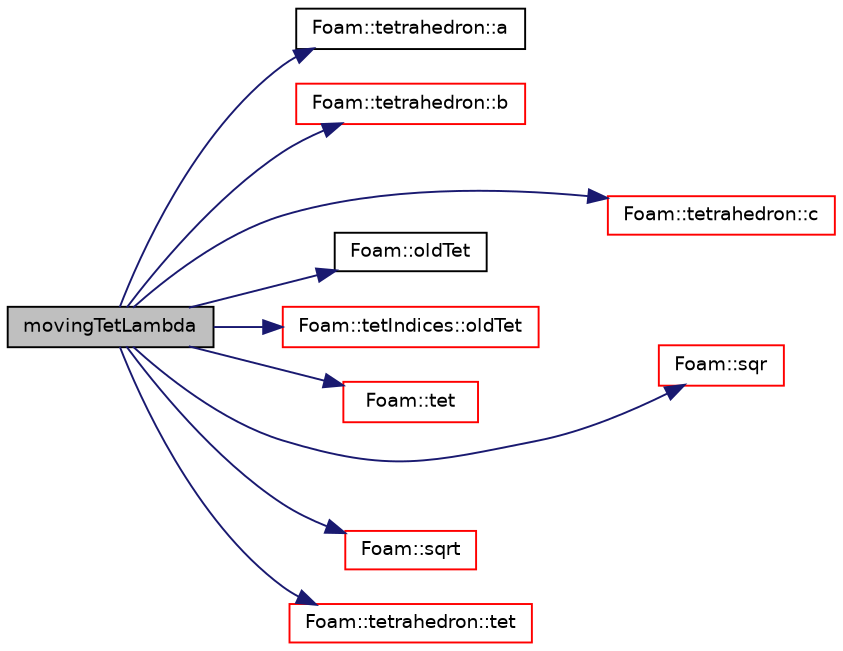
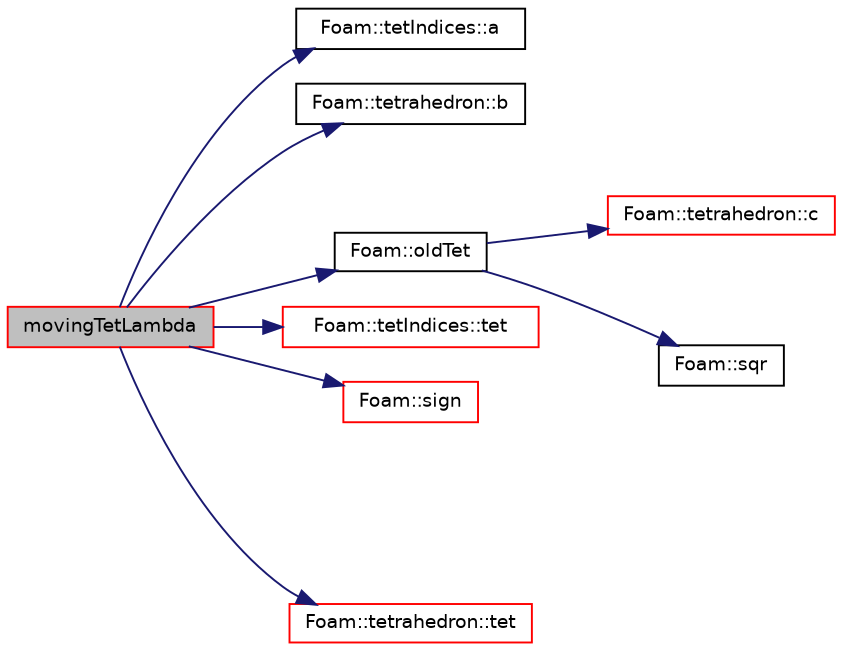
  digraph {
    rankdir=LR
    node [color=red fontname=Helvetica fontsize=10 shape=record]
    edge [color=midnightblue fontname=Helvetica fontsize=10 labelfontname=Helvetica labelfontsize=10 style=solid]
-   n1 [color=black fillcolor=grey75 fontcolor=black height=0.2 label=movingTetLambda style=filled width=0.4]
-   n2 [color=black height=0.2 label="Foam::tetrahedron::a" width=0.4]
-   n3 [height=0.2 label="Foam::tetrahedron::b" width=0.4]
+   n1 [fillcolor=grey75 fontcolor=black height=0.2 label=movingTetLambda style=filled width=0.4]
+   n2 [color=black height=0.2 label="Foam::tetIndices::a" width=0.4]
+   n3 [color=black height=0.2 label="Foam::tetrahedron::b" width=0.4]
    n4 [height=0.2 label="Foam::tetrahedron::c" width=0.4]
    n5 [color=black height=0.2 label="Foam::oldTet" width=0.4]
-   n6 [height=0.2 label="Foam::tetIndices::oldTet" width=0.4]
-   n7 [height=0.2 label="Foam::tet" width=0.4]
-   n8 [height=0.2 label="Foam::sqr" width=0.4]
-   n9 [height=0.2 label="Foam::sqrt" width=0.4]
+   n6 [height=0.2 label="Foam::tetIndices::tet" width=0.4]
+   n7 [height=0.2 label="Foam::sign" width=0.4]
+   n8 [color=black height=0.2 label="Foam::sqr" width=0.4]
    n10 [height=0.2 label="Foam::tetrahedron::tet" width=0.4]
    n1 -> n2
    n1 -> n3
-   n1 -> n4
+   n5 -> n4
    n1 -> n5
    n1 -> n6
    n1 -> n7
-   n1 -> n8
-   n1 -> n9
+   n5 -> n8
    n1 -> n10
  }
